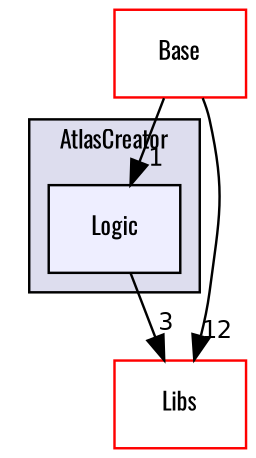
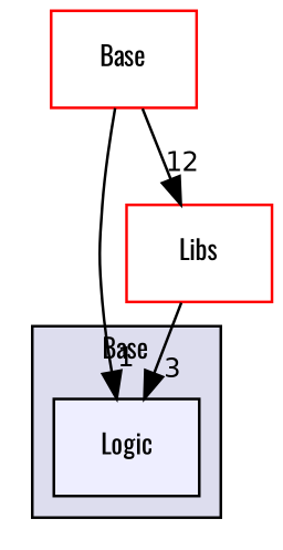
  digraph {
    compound=true
    fontname=Oswald
    node [fontname=Oswald fontsize=10 shape=box color=red]
    edge [fontname=Oswald labeldistance=1.5 labelfontname=Helvetica labelfontsize=10]
    n1 [fillcolor="#eeeeff" label=Logic pencolor=black style=filled color=""]
    n2 [label=Libs]
    n3 [label=Base]
    subgraph cluster_1 {
      bgcolor="#ddddee"
      fontsize=10
-     label=AtlasCreator
+     label=Base
      pencolor=black
      n1
    }
-   n1 -> n2 [headlabel=3]
+   n2 -> n1 [headlabel=3]
    n3 -> n1 [headlabel=1]
    n3 -> n2 [headlabel=12]
  }
